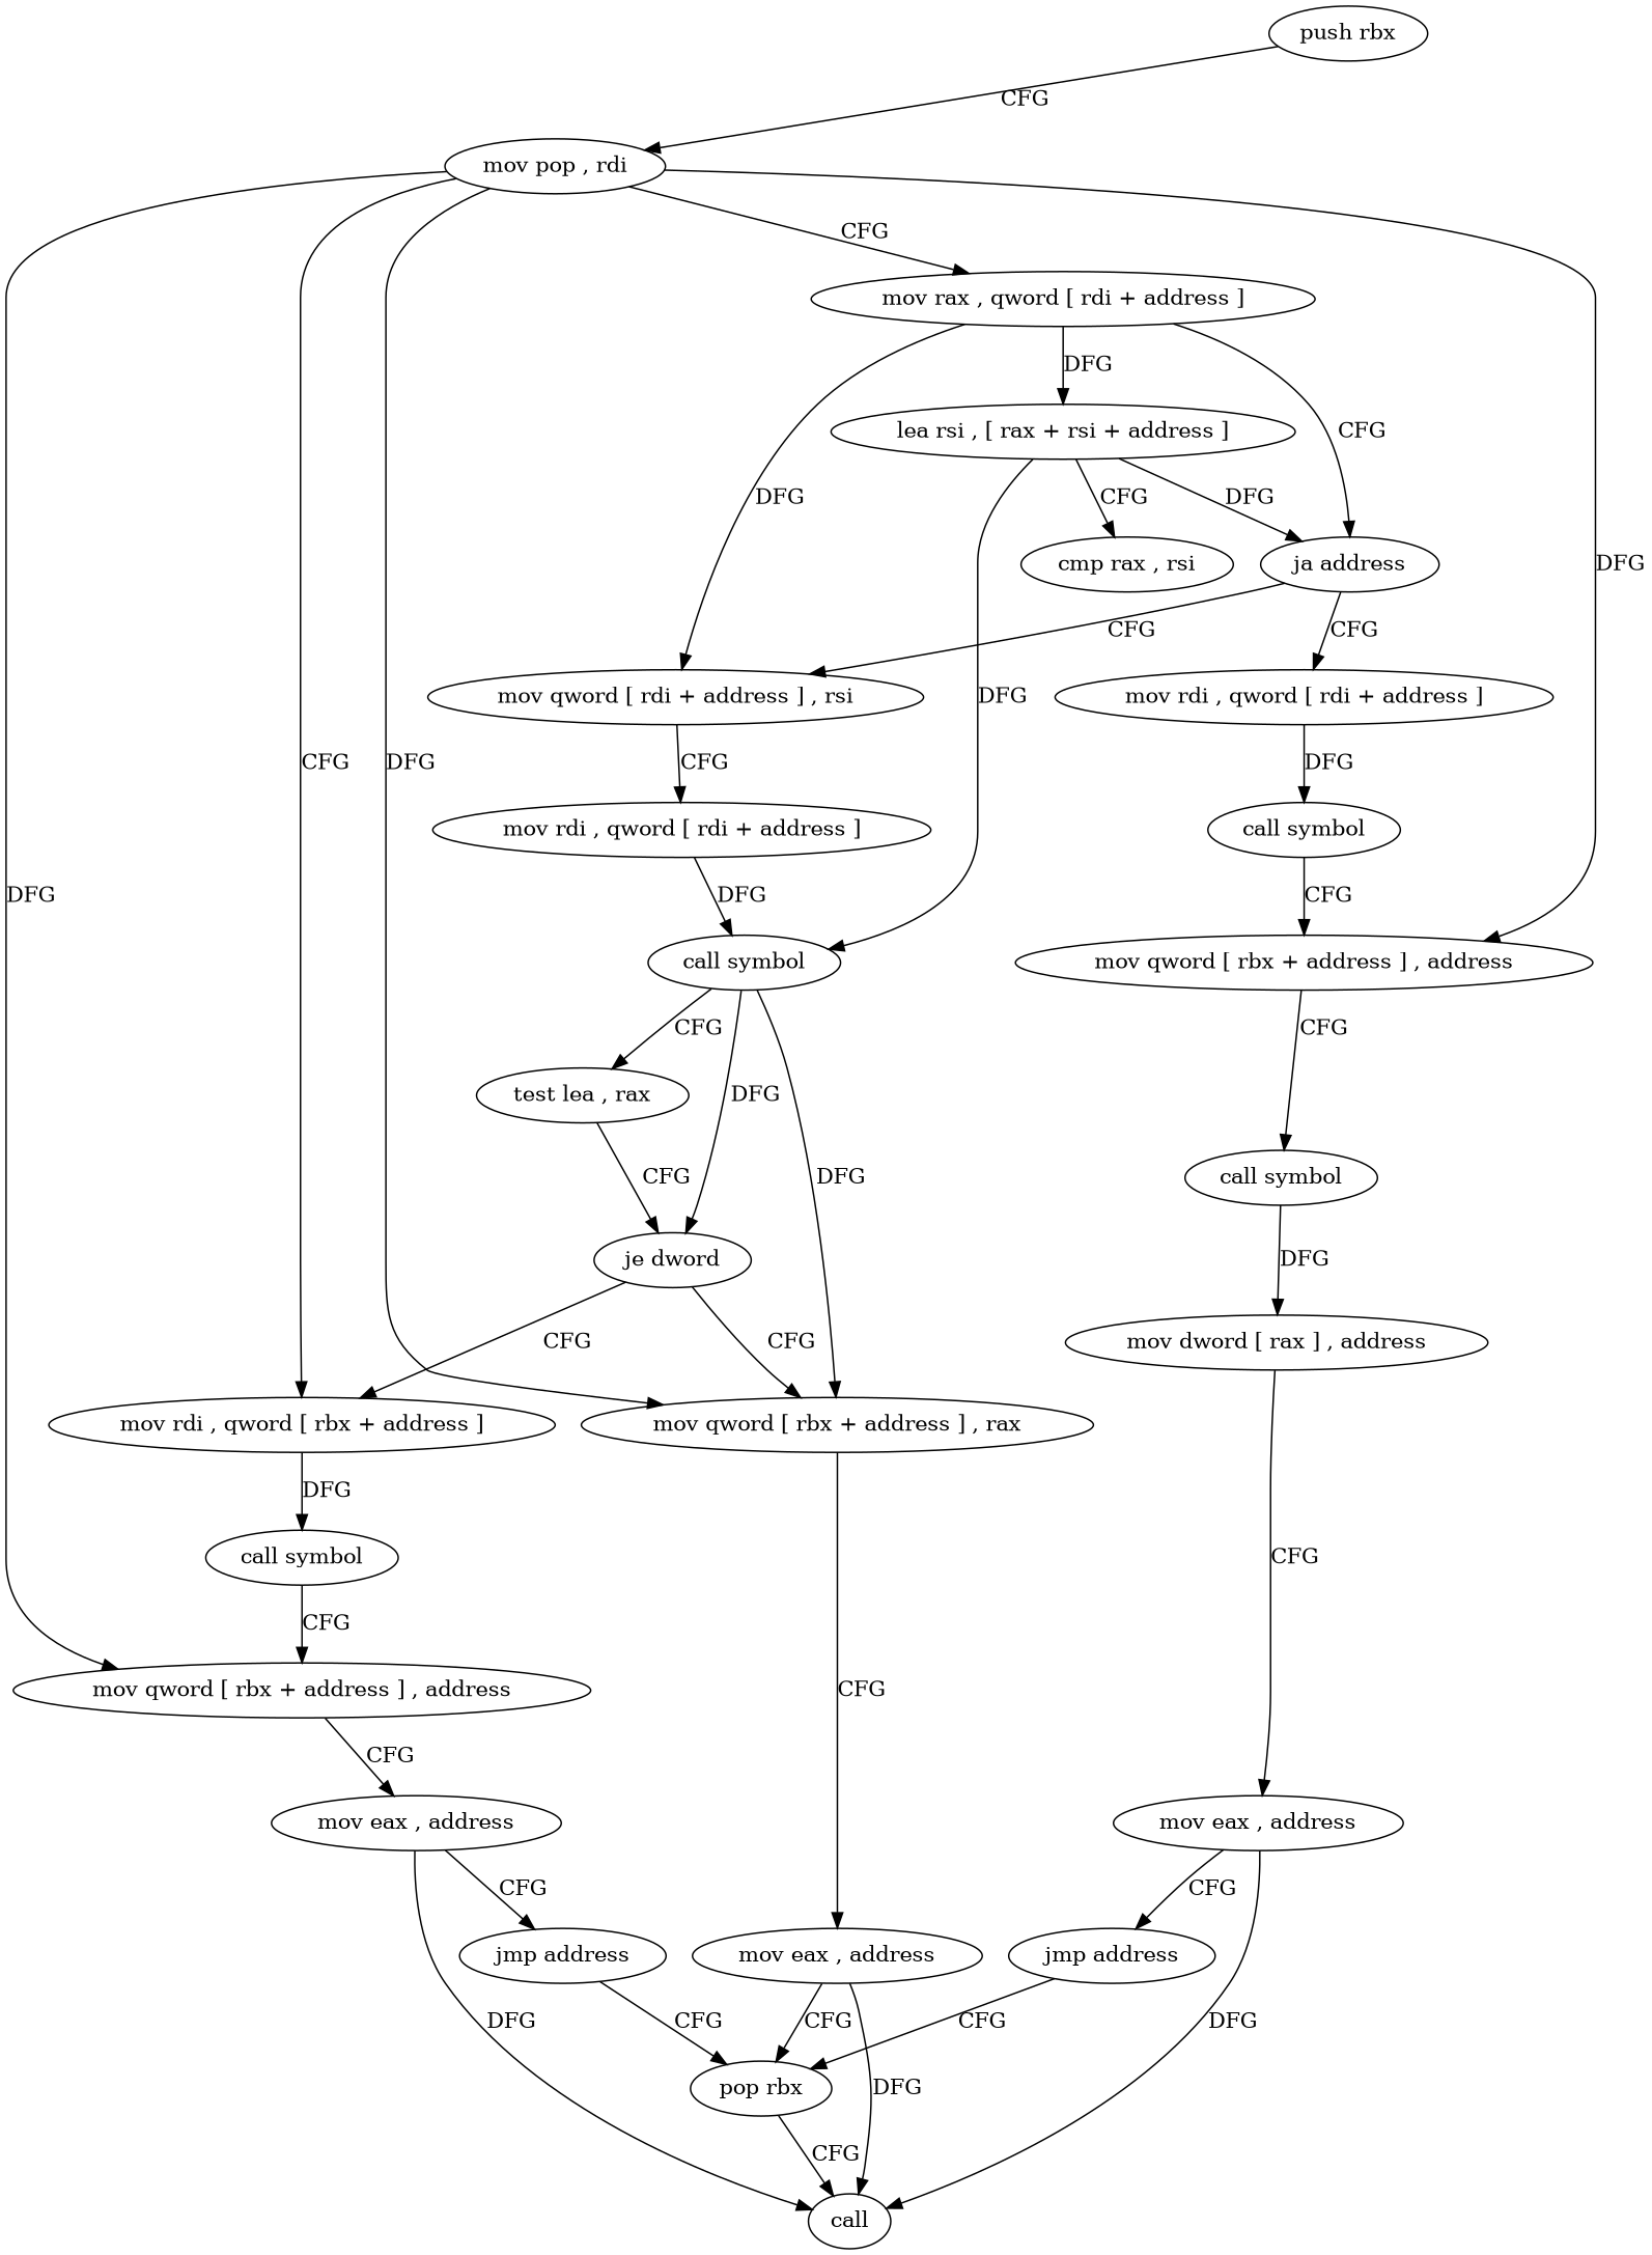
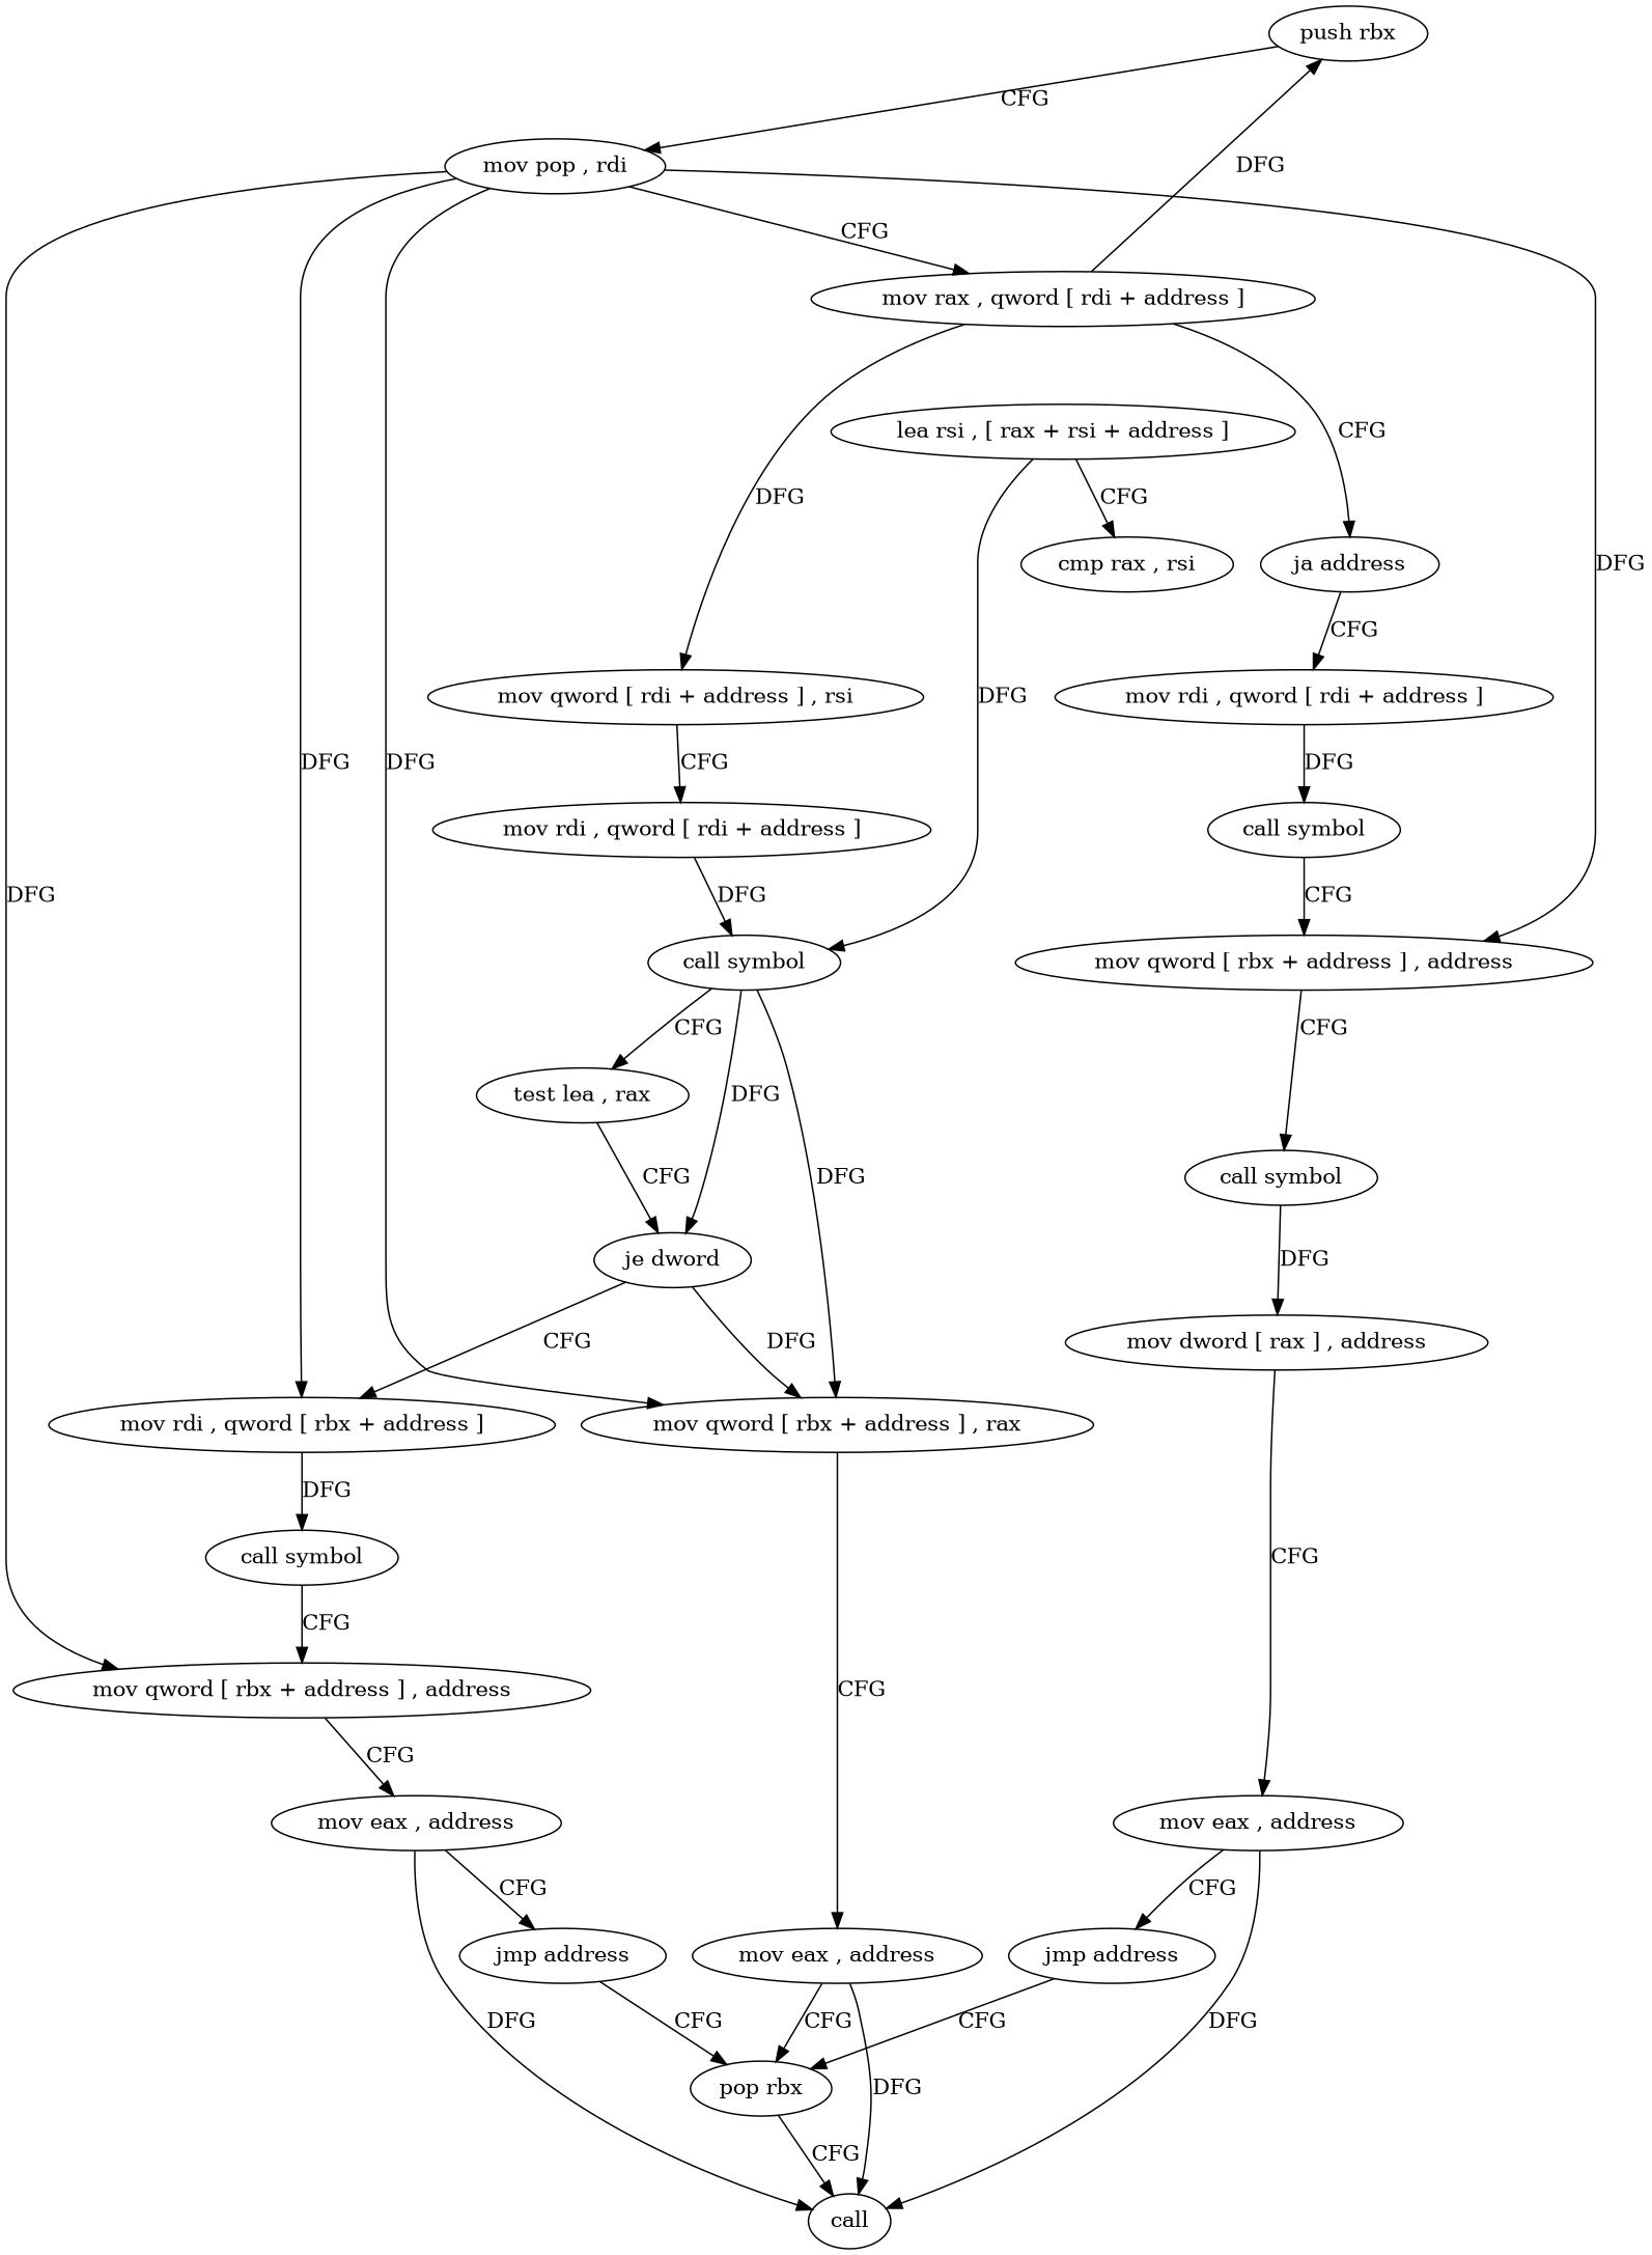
  digraph {
    n1 [label="push rbx"]
    n2 [label="mov pop , rdi"]
    n3 [label="mov rax , qword [ rdi + address ]"]
    n4 [label="mov qword [ rbx + address ] , address"]
    n5 [label="mov rdi , qword [ rbx + address ]"]
    n6 [label="mov qword [ rbx + address ] , rax"]
    n7 [label="mov qword [ rbx + address ] , address"]
    n8 [label="lea rsi , [ rax + rsi + address ]"]
    n9 [label="ja address"]
    n10 [label="mov qword [ rdi + address ] , rsi"]
    n11 [label="call symbol"]
    n12 [label="call symbol"]
    n13 [label="mov eax , address"]
    n14 [label="mov eax , address"]
    n15 [label="cmp rax , rsi"]
    n16 [label="call symbol"]
    n17 [label="mov rdi , qword [ rdi + address ]"]
    n18 [label="mov rdi , qword [ rdi + address ]"]
    n19 [label="test lea , rax"]
    n20 [label="je dword"]
    n21 [label="call symbol"]
    n22 [label="mov dword [ rax ] , address"]
    n23 [label="mov eax , address"]
    n24 [label="jmp address"]
    n25 [label=call]
    n26 [label="pop rbx"]
    n27 [label="jmp address"]
    n1 -> n2 [label=CFG]
    n2 -> n3 [label=CFG]
    n2 -> n4 [label=DFG]
-   n2 -> n5 [label=CFG]
+   n2 -> n5 [label=DFG]
    n2 -> n6 [label=DFG]
    n2 -> n7 [label=DFG]
-   n3 -> n8 [label=DFG]
+   n3 -> n1 [label=DFG]
    n3 -> n9 [label=CFG]
    n3 -> n10 [label=DFG]
    n4 -> n11 [label=CFG]
    n5 -> n12 [label=DFG]
    n6 -> n13 [label=CFG]
    n7 -> n14 [label=CFG]
-   n8 -> n9 [label=DFG]
    n8 -> n15 [label=CFG]
    n8 -> n16 [label=DFG]
-   n9 -> n10 [label=CFG]
    n9 -> n17 [label=CFG]
    n10 -> n18 [label=CFG]
    n11 -> n22 [label=DFG]
    n12 -> n7 [label=CFG]
    n13 -> n25 [label=DFG]
    n13 -> n26 [label=CFG]
    n14 -> n25 [label=DFG]
    n14 -> n27 [label=CFG]
    n16 -> n6 [label=DFG]
    n16 -> n19 [label=CFG]
    n16 -> n20 [label=DFG]
    n17 -> n21 [label=DFG]
    n18 -> n16 [label=DFG]
    n19 -> n20 [label=CFG]
    n20 -> n5 [label=CFG]
-   n20 -> n6 [label=CFG]
+   n20 -> n6 [label=DFG]
    n21 -> n4 [label=CFG]
    n22 -> n23 [label=CFG]
    n23 -> n24 [label=CFG]
    n23 -> n25 [label=DFG]
    n24 -> n26 [label=CFG]
    n26 -> n25 [label=CFG]
    n27 -> n26 [label=CFG]
  }
